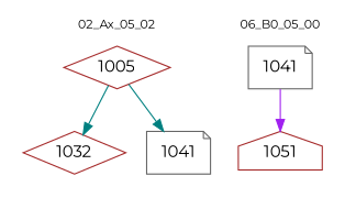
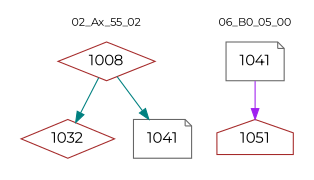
  digraph {
    fontname=Montserrat
    node [color=brown fontname=Montserrat shape=diamond]
    edge [color=teal fontname=Montserrat]
-   n1 [label=1005]
+   n1 [label=1008]
    n2 [label=1032]
    n3 [color=gray40 label=1041 shape=note]
    n4 [color=gray40 label=1041 shape=note]
    n5 [label=1051 shape=house]
    subgraph cluster_1 {
      color=white
      fontsize=10
-     label="02_Ax_05_02"
+     label="02_Ax_55_02"
      n1
      n2
      n3
    }
    subgraph cluster_2 {
      color=white
      fontsize=10
      label="06_B0_05_00"
      n4
      n5
    }
    n1 -> n2
    n1 -> n3
    n4 -> n5 [color=purple]
  }
